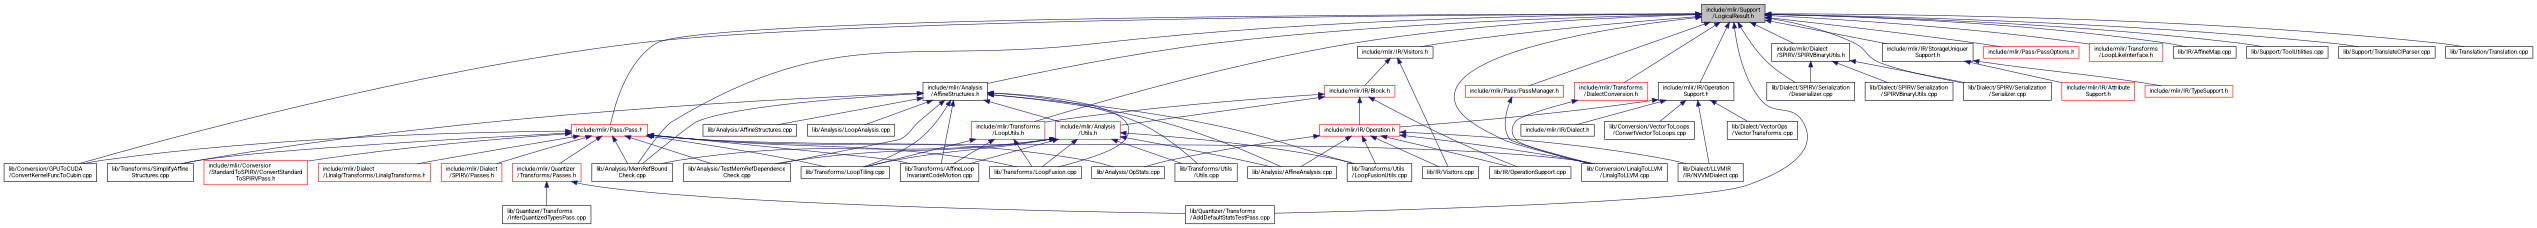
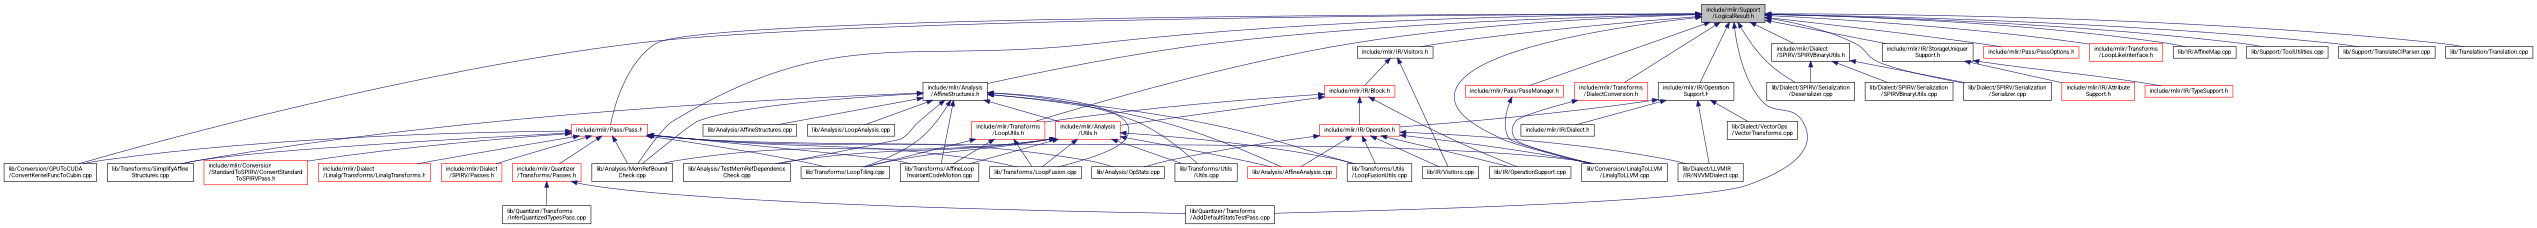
  digraph {
    fontname=Roboto
    node [color=black fontname=Roboto fontsize=10 shape=record]
    edge [color=midnightblue dir=back fontname=Roboto fontsize=10 labelfontname=Helvetica labelfontsize=10 style=solid]
    n1 [fillcolor=grey75 fontcolor=black height=0.2 label="include/mlir/Support\l/LogicalResult.h" style=filled width=0.4]
    n2 [height=0.2 label="include/mlir/Analysis\l/AffineStructures.h" width=0.4]
    n3 [height=0.2 label="include/mlir/Dialect\l/SPIRV/SPIRVBinaryUtils.h" width=0.4]
    n4 [height=0.2 label="lib/Dialect/SPIRV/Serialization\l/Deserializer.cpp" width=0.4]
    n5 [height=0.2 label="lib/Dialect/SPIRV/Serialization\l/Serializer.cpp" width=0.4]
    n6 [height=0.2 label="include/mlir/IR/Operation\lSupport.h" width=0.4]
    n7 [height=0.2 label="lib/Conversion/LinalgToLLVM\l/LinalgToLLVM.cpp" width=0.4]
    n8 [height=0.2 label="include/mlir/IR/StorageUniquer\lSupport.h" width=0.4]
    n9 [height=0.2 label="include/mlir/IR/Visitors.h" width=0.4]
    n10 [color=red height=0.2 label="include/mlir/Transforms\l/LoopUtils.h" width=0.4]
    n11 [color=red height=0.2 label="include/mlir/Pass/Pass.h" width=0.4]
    n12 [height=0.2 label="lib/Quantizer/Transforms\l/AddDefaultStatsTestPass.cpp" width=0.4]
    n13 [height=0.2 label="lib/Conversion/GPUToCUDA\l/ConvertKernelFuncToCubin.cpp" width=0.4]
    n14 [color=red height=0.2 label="include/mlir/Pass/PassManager.h" width=0.4]
    n15 [color=red height=0.2 label="include/mlir/Pass/PassOptions.h" width=0.4]
    n16 [color=red height=0.2 label="include/mlir/Transforms\l/DialectConversion.h" width=0.4]
    n17 [color=red height=0.2 label="include/mlir/Transforms\l/LoopLikeInterface.h" width=0.4]
    n18 [height=0.2 label="lib/IR/AffineMap.cpp" width=0.4]
    n19 [height=0.2 label="lib/Support/ToolUtilities.cpp" width=0.4]
    n20 [height=0.2 label="lib/Support/TranslateClParser.cpp" width=0.4]
    n21 [height=0.2 label="lib/Translation/Translation.cpp" width=0.4]
    n22 [height=0.2 label="lib/Analysis/MemRefBound\lCheck.cpp" width=0.4]
    n23 [color=red height=0.2 label="include/mlir/Analysis\l/Utils.h" width=0.4]
-   n24 [height=0.2 label="lib/Analysis/AffineAnalysis.cpp" width=0.4]
+   n24 [color=red height=0.2 label="lib/Analysis/AffineAnalysis.cpp" width=0.4]
    n25 [height=0.2 label="lib/Analysis/TestMemRefDependence\lCheck.cpp" width=0.4]
    n26 [height=0.2 label="lib/Transforms/AffineLoop\lInvariantCodeMotion.cpp" width=0.4]
    n27 [height=0.2 label="lib/Transforms/LoopFusion.cpp" width=0.4]
    n28 [height=0.2 label="lib/Transforms/LoopTiling.cpp" width=0.4]
    n29 [height=0.2 label="lib/Transforms/Utils\l/LoopFusionUtils.cpp" width=0.4]
    n30 [height=0.2 label="lib/Transforms/Utils\l/Utils.cpp" width=0.4]
    n31 [height=0.2 label="lib/Analysis/AffineStructures.cpp" width=0.4]
    n32 [height=0.2 label="lib/Analysis/LoopAnalysis.cpp" width=0.4]
    n33 [height=0.2 label="lib/Transforms/SimplifyAffine\lStructures.cpp" width=0.4]
    n34 [height=0.2 label="lib/Dialect/SPIRV/Serialization\l/SPIRVBinaryUtils.cpp" width=0.4]
    n35 [height=0.2 label="include/mlir/IR/Dialect.h" width=0.4]
    n36 [color=red height=0.2 label="include/mlir/IR/Operation.h" width=0.4]
    n37 [height=0.2 label="lib/Dialect/LLVMIR\l/IR/NVVMDialect.cpp" width=0.4]
-   n38 [height=0.2 label="lib/Conversion/VectorToLoops\l/ConvertVectorToLoops.cpp" width=0.4]
    n39 [height=0.2 label="lib/Dialect/VectorOps\l/VectorTransforms.cpp" width=0.4]
    n40 [color=red height=0.2 label="include/mlir/IR/Attribute\lSupport.h" width=0.4]
    n41 [color=red height=0.2 label="include/mlir/IR/TypeSupport.h" width=0.4]
    n42 [height=0.2 label="lib/IR/Visitors.cpp" width=0.4]
    n43 [color=red height=0.2 label="include/mlir/IR/Block.h" width=0.4]
    n44 [height=0.2 label="lib/Analysis/OpStats.cpp" width=0.4]
    n45 [color=red height=0.2 label="include/mlir/Conversion\l/StandardToSPIRV/ConvertStandard\lToSPIRVPass.h" width=0.4]
    n46 [color=red height=0.2 label="include/mlir/Dialect\l/Linalg/Transforms/LinalgTransforms.h" width=0.4]
    n47 [color=red height=0.2 label="include/mlir/Dialect\l/SPIRV/Passes.h" width=0.4]
    n48 [color=red height=0.2 label="include/mlir/Quantizer\l/Transforms/Passes.h" width=0.4]
    n49 [height=0.2 label="lib/Quantizer/Transforms\l/InferQuantizedTypesPass.cpp" width=0.4]
    n50 [height=0.2 label="lib/IR/OperationSupport.cpp" width=0.4]
    n1 -> n2
    n1 -> n3
    n1 -> n4
    n1 -> n5
    n1 -> n6
    n1 -> n7
    n1 -> n8
    n1 -> n9
    n1 -> n10
    n1 -> n11
    n1 -> n12
    n1 -> n13
    n1 -> n14
    n1 -> n15
    n1 -> n16
    n1 -> n17
    n1 -> n18
    n1 -> n19
    n1 -> n20
    n1 -> n21
    n1 -> n22
    n2 -> n22
    n2 -> n23
    n2 -> n24
    n2 -> n25
    n2 -> n26
    n2 -> n27
    n2 -> n28
    n2 -> n29
    n2 -> n30
    n2 -> n31
    n2 -> n32
    n2 -> n33
    n3 -> n4
    n3 -> n5
    n3 -> n34
    n6 -> n35
    n6 -> n36
    n6 -> n37
-   n6 -> n38
    n6 -> n39
    n8 -> n40
    n8 -> n41
    n9 -> n42
    n9 -> n43
    n10 -> n26
    n10 -> n27
    n10 -> n28
    n11 -> n7
    n11 -> n13
    n11 -> n22
-   n11 -> n25
    n11 -> n26
    n11 -> n27
    n11 -> n28
    n11 -> n33
    n11 -> n44
    n11 -> n45
    n11 -> n46
    n11 -> n47
    n11 -> n48
    n14 -> n7
    n16 -> n7
    n23 -> n22
    n23 -> n24
    n23 -> n25
    n23 -> n26
    n23 -> n27
    n23 -> n28
    n23 -> n29
    n23 -> n30
    n36 -> n7
    n36 -> n24
    n36 -> n29
    n36 -> n37
    n36 -> n42
    n36 -> n44
    n36 -> n50
    n43 -> n10
    n43 -> n23
    n43 -> n36
    n43 -> n50
    n48 -> n12
    n48 -> n49
  }
